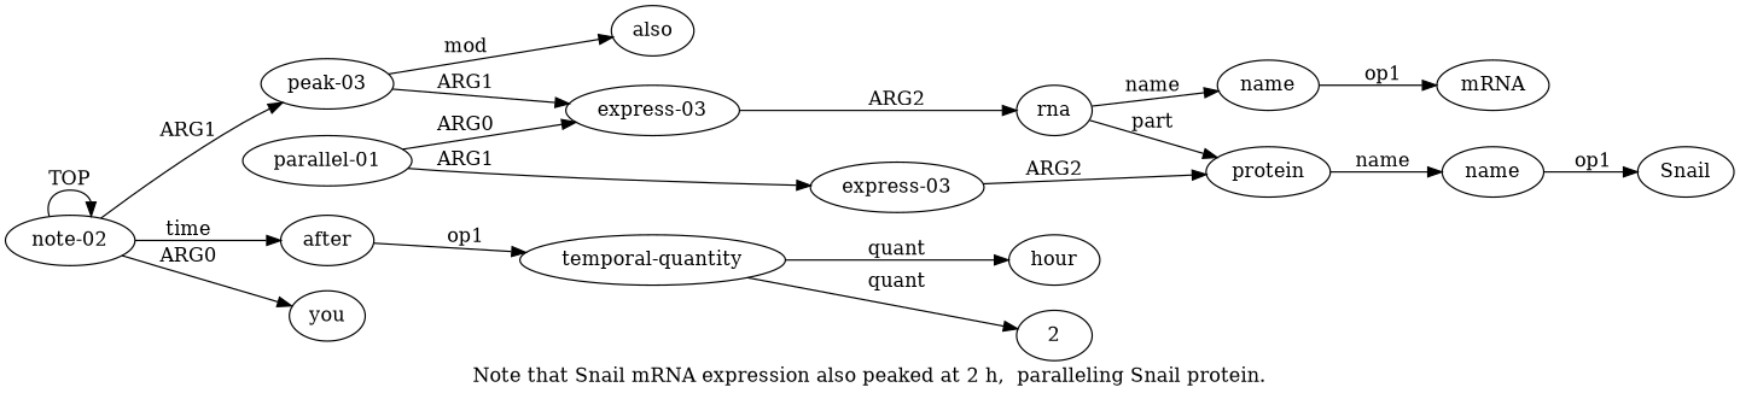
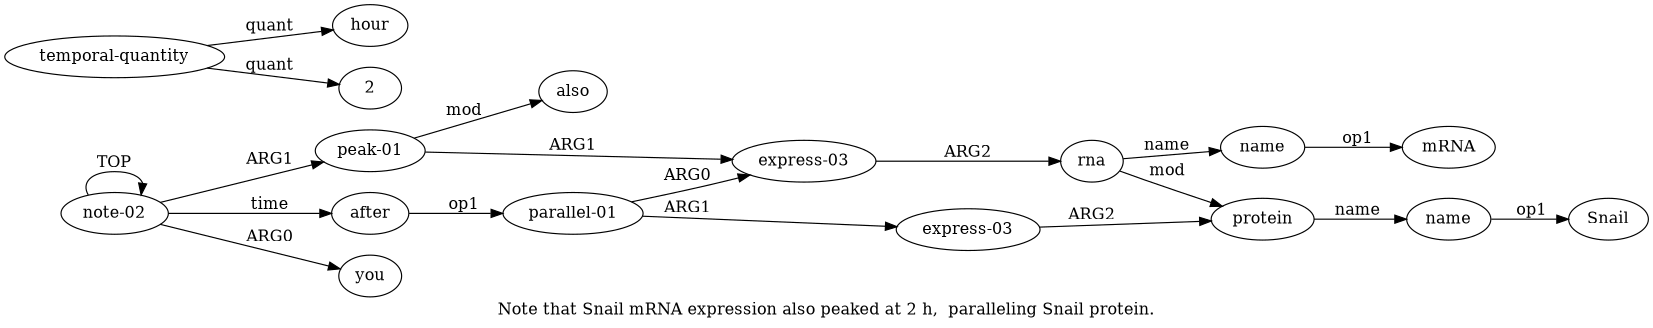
  digraph {
    fontname="DejaVu Serif"
    label="Note that Snail mRNA expression also peaked at 2 h,  paralleling Snail protein."
    rankdir=LR
    node [color=black fontname="DejaVu Serif" gold_ind=-1 gold_label="express-03" test_ind=-1 test_label="express-03"]
    edge [color=black fontname="DejaVu Serif" gold_label=op1 test_label=op1]
    n1 [gold_label=mRNA label=mRNA test_label=mRNA]
    n2 [gold_ind=11 gold_label=after label=after test_ind=11 test_label=after]
    n3 [gold_ind=12 gold_label="temporal-quantity" label="temporal-quantity" test_ind=12 test_label="temporal-quantity"]
    n4 [gold_ind=13 gold_label=hour label=hour test_ind=13 test_label=hour]
    n5 [gold_label=2 label=2 test_label=2]
    n6 [gold_ind=10 gold_label=also label=also test_ind=10 test_label=also]
    n7 [gold_label=Snail label=Snail test_label=Snail]
    n8 [gold_ind=1 gold_label=you label=you test_ind=1 test_label=you]
    n9 [gold_ind=0 gold_label="note-02" label="note-02" test_ind=0 test_label="note-02"]
-   n10 [gold_ind=2 gold_label="peak-01" label="peak-03" test_ind=2 test_label="peak-01"]
+   n10 [gold_ind=2 gold_label="peak-01" label="peak-01" test_ind=2 test_label="peak-01"]
    n11 [gold_ind=3 label="express-03" test_ind=3]
    n12 [gold_ind=4 gold_label=rna label=rna test_ind=4 test_label=rna]
    n13 [gold_ind=5 gold_label=name label=name test_ind=5 test_label=name]
    n14 [gold_ind=6 gold_label=protein label=protein test_ind=6 test_label=protein]
    n15 [gold_ind=7 gold_label=name label=name test_ind=7 test_label=name]
    n16 [gold_ind=9 label="express-03" test_ind=9]
    n17 [gold_ind=8 gold_label="parallel-01" label="parallel-01" test_ind=8 test_label="parallel-01"]
-   n2 -> n3 [label=op1]
+   n2 -> n17 [label=op1]
    n3 -> n4 [gold_label=unit label=quant test_label=unit]
    n3 -> n5 [gold_label=quant label=quant test_label=quant]
    n9 -> n2 [gold_label=time label=time test_label=time]
    n9 -> n8 [gold_label=ARG0 label=ARG0 test_label=ARG0]
    n9 -> n9 [gold_label=TOP label=TOP test_label=TOP]
    n9 -> n10 [gold_label=ARG1 label=ARG1 test_label=ARG1]
    n10 -> n6 [gold_label=mod label=mod test_label=mod]
    n10 -> n11 [gold_label=ARG1 label=ARG1 test_label=ARG1]
    n11 -> n12 [gold_label=ARG2 label=ARG2 test_label=ARG2]
    n12 -> n13 [gold_label=name label=name test_label=name]
-   n12 -> n14 [gold_label=part label=part test_label=part]
+   n12 -> n14 [gold_label=part label=mod test_label=part]
    n13 -> n1 [label=op1]
    n14 -> n15 [gold_label=name label=name test_label=name]
    n15 -> n7 [label=op1]
    n16 -> n14 [gold_label=ARG2 label=ARG2 test_label=ARG2]
    n17 -> n11 [gold_label=ARG0 label=ARG0 test_label=ARG0]
    n17 -> n16 [gold_label=ARG1 label=ARG1 test_label=ARG1]
  }
